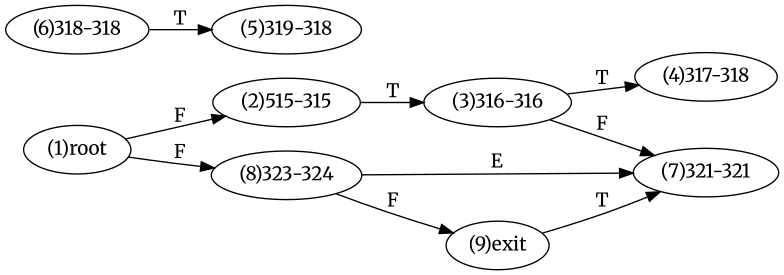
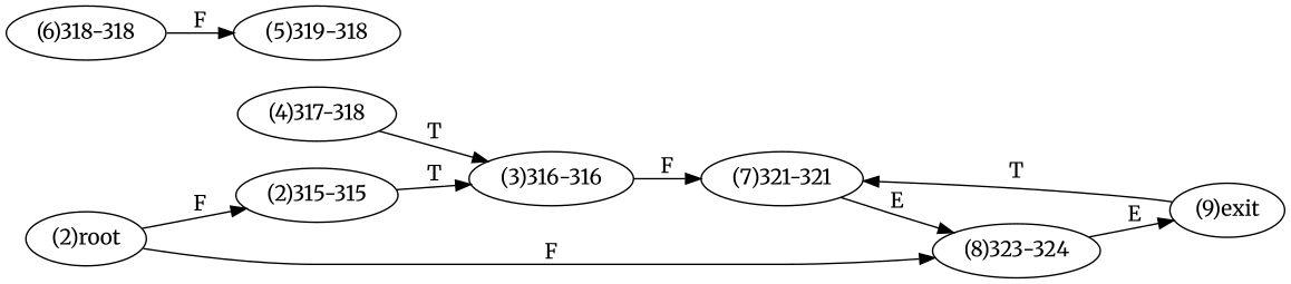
  digraph {
    fontname=Merriweather
    rankdir=LR
    node [fontname=Merriweather]
    edge [fontname=Merriweather]
-   n1 [label="(1)root"]
-   n2 [label="(2)515-315"]
+   n1 [label="(2)root"]
+   n2 [label="(2)315-315"]
    n3 [label="(8)323-324"]
    n4 [label="(3)316-316"]
    n5 [label="(4)317-318"]
    n6 [label="(7)321-321"]
    n7 [label="(9)exit"]
    n8 [label="(6)318-318"]
    n9 [label="(5)319-318"]
    n1 -> n2 [label=F]
    n1 -> n3 [label=F]
    n2 -> n4 [label=T]
-   n3 -> n7 [label=F]
-   n4 -> n5 [label=T]
+   n3 -> n7 [label=E]
+   n5 -> n4 [label=T]
    n4 -> n6 [label=F]
-   n3 -> n6 [label=E]
+   n6 -> n3 [label=E]
    n7 -> n6 [label=T]
-   n8 -> n9 [label=T]
+   n8 -> n9 [label=F]
  }
